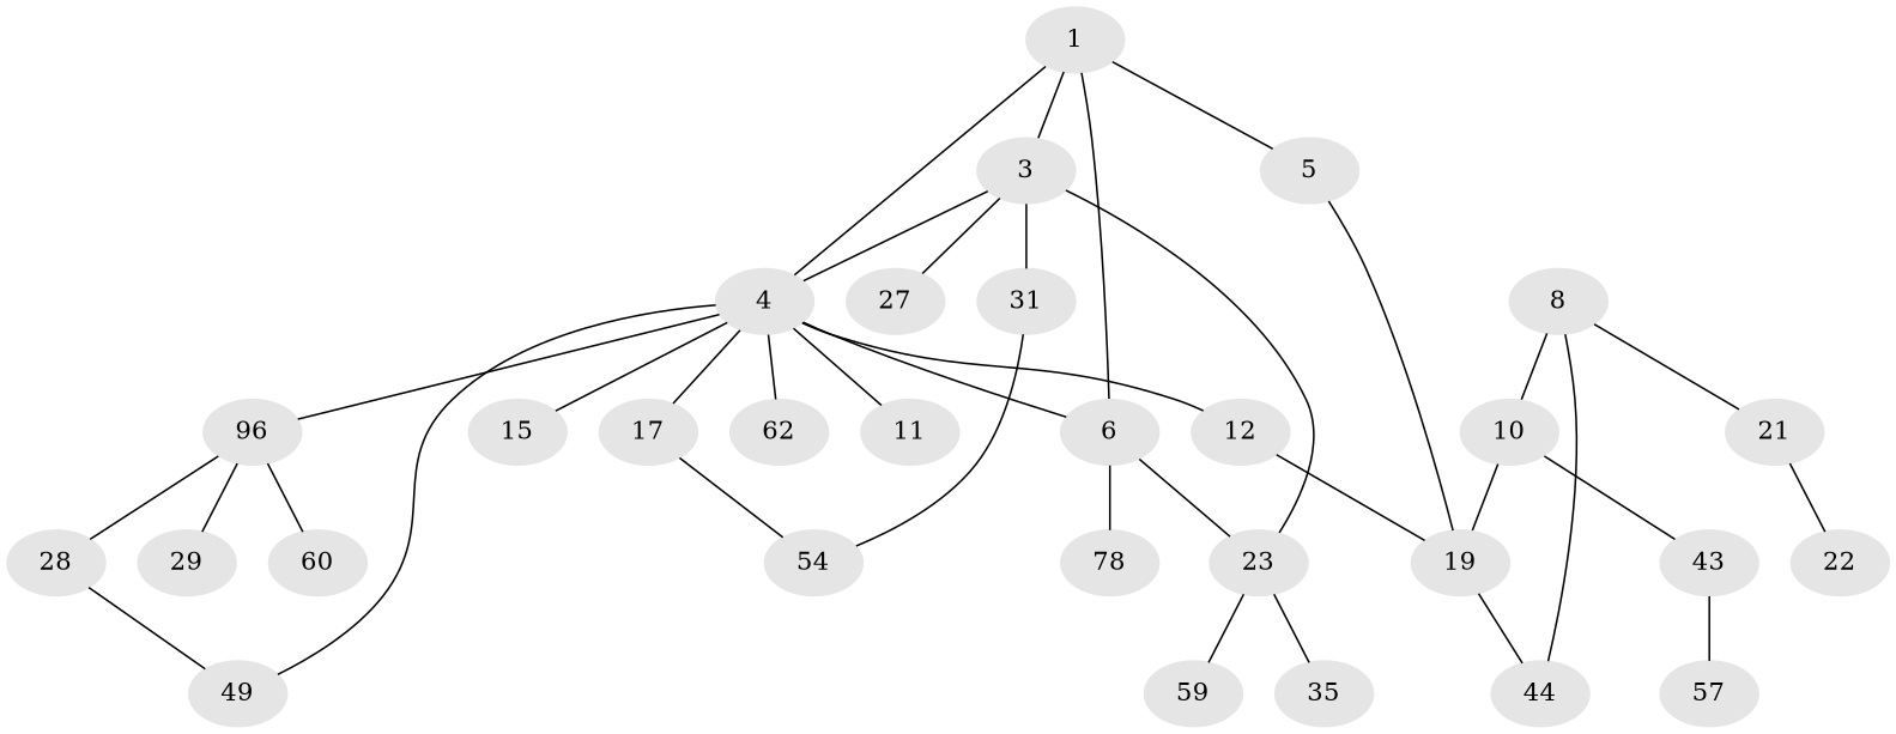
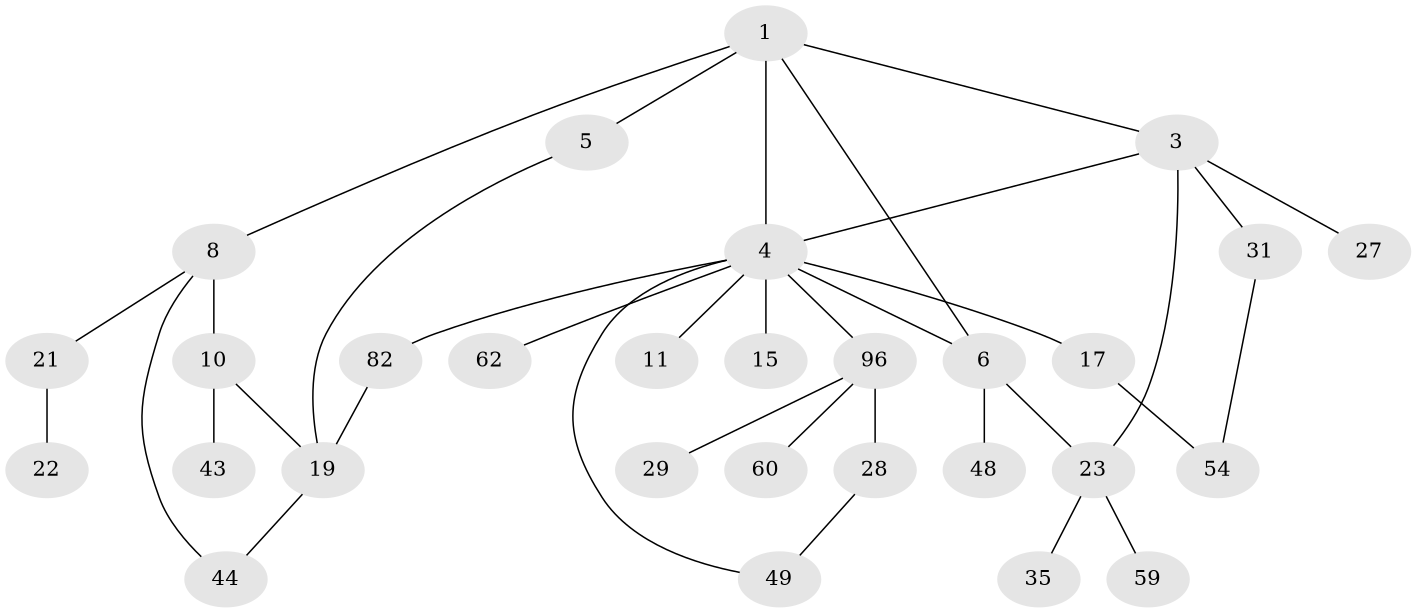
  graph {
    node [color=gray90 style=filled]
    3 [super="+25"]
    1
    4 [super="+46+39+18+9+13+26"]
    5
    6 [super="+52+7"]
    8 [super="+40"]
    23 [super="+37"]
    27 [super="+55"]
    31
    11
-   12
+   12 [label=82]
    15
    n13 [label=96 super="+20"]
    17 [super="+34"]
    49 [super="+61"]
    62
    19 [super="+32+30"]
-   48 [label=78]
+   48
    10 [super="+36+42"]
    21 [super="+50"]
    44
    35
    59
    54 [super="+64"]
    28
    29
    60
    43 [super="+56"]
    22 [super="+47"]
-   57 [super="+63"]
    3 -- 4
    3 -- 23
    3 -- 27
    3 -- 31
    1 -- 3
    1 -- 4
    1 -- 5
    1 -- 6
+   1 -- 8
    4 -- 6
    4 -- 11
    4 -- 12
    4 -- 15
    4 -- n13
    4 -- 17
    4 -- 49
    4 -- 62
    5 -- 19
    6 -- 23
    6 -- 48
    8 -- 10 [weight=2]
    8 -- 21
    8 -- 44
    23 -- 35
    23 -- 59
    31 -- 54
    12 -- 19
    n13 -- 28
    n13 -- 29
    n13 -- 60
    17 -- 54
    19 -- 44
    10 -- 19
    10 -- 43
    21 -- 22
    28 -- 49
-   43 -- 57
  }
